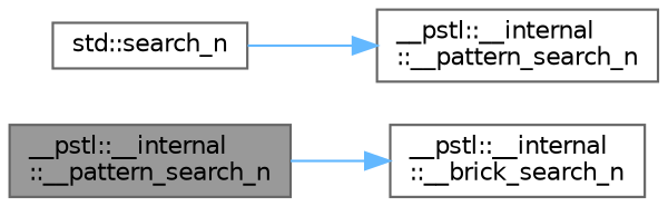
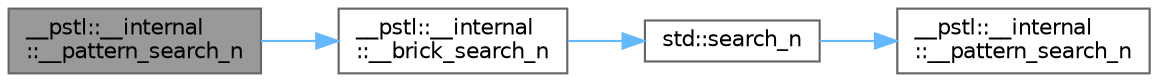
  digraph {
    rankdir=LR
    node [color=grey40 fillcolor=white fontname=Helvetica fontsize=10 shape=box style=filled]
    edge [color=steelblue1 fontname=Helvetica fontsize=10 labelfontname=Helvetica labelfontsize=10 style=solid]
    n1 [color=gray40 fillcolor=grey60 fontcolor=black height=0.2 label="__pstl::__internal\l::__pattern_search_n" width=0.4]
    n2 [height=0.2 label="__pstl::__internal\l::__brick_search_n" width=0.4]
    n3 [height=0.2 label="std::search_n" width=0.4]
    n4 [height=0.2 label="__pstl::__internal\l::__pattern_search_n" width=0.4]
    n1 -> n2
+   n2 -> n3
    n3 -> n4
  }
